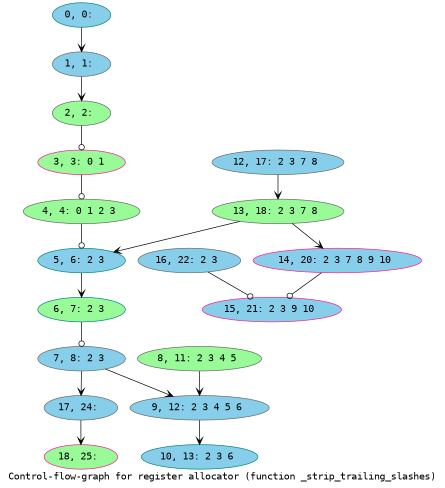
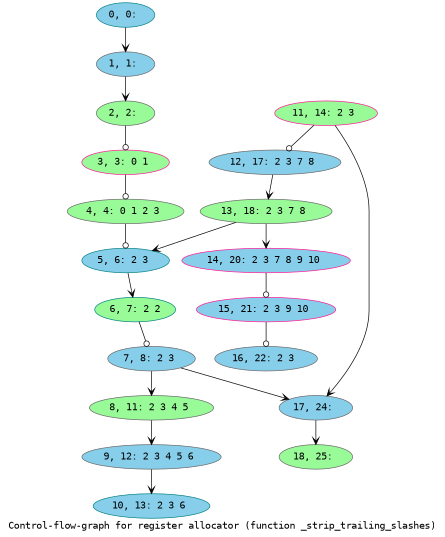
  digraph {
    fontname="DejaVu Sans Mono"
    label="Control-flow-graph for register allocator (function _strip_trailing_slashes)"
    node [color=gray40 fillcolor=skyblue fontname="DejaVu Sans Mono" style=filled]
    edge [arrowhead=vee fontname="DejaVu Sans Mono"]
    n1 [color=teal label="0, 0: "]
    n2 [label="1, 1: "]
    n3 [fillcolor=palegreen label="2, 2: "]
    n4 [color=deeppink fillcolor=palegreen label="3, 3: 0 1 "]
    n5 [fillcolor=palegreen label="4, 4: 0 1 2 3 "]
    n6 [color=teal label="5, 6: 2 3 "]
-   n7 [color=teal fillcolor=palegreen label="6, 7: 2 3 "]
+   n7 [color=teal fillcolor=palegreen label="6, 7: 2 2"]
    n8 [label="7, 8: 2 3 "]
    n9 [fillcolor=palegreen label="8, 11: 2 3 4 5 "]
    n10 [label="17, 24: "]
    n11 [label="9, 12: 2 3 4 5 6 "]
-   n12 [color=deeppink fillcolor=palegreen label="18, 25: "]
+   n12 [fillcolor=palegreen label="18, 25: "]
    n13 [color=teal label="10, 13: 2 3 6 "]
+   n14 [color=deeppink fillcolor=palegreen label="11, 14: 2 3 "]
    n15 [label="12, 17: 2 3 7 8 "]
    n16 [fillcolor=palegreen label="13, 18: 2 3 7 8 "]
    n17 [color=deeppink label="14, 20: 2 3 7 8 9 10 "]
    n18 [color=deeppink label="15, 21: 2 3 9 10 "]
    n19 [label="16, 22: 2 3 "]
    n1 -> n2
    n2 -> n3
    n3 -> n4 [arrowhead=odot]
    n4 -> n5 [arrowhead=odot]
    n5 -> n6 [arrowhead=odot]
    n6 -> n7
    n7 -> n8 [arrowhead=odot]
-   n8 -> n11
+   n8 -> n9
    n8 -> n10
    n9 -> n11
    n10 -> n12
    n11 -> n13
+   n14 -> n10
+   n14 -> n15 [arrowhead=odot]
    n15 -> n16
    n16 -> n6
    n16 -> n17
    n17 -> n18 [arrowhead=odot]
-   n19 -> n18 [arrowhead=odot]
+   n18 -> n19 [arrowhead=odot]
  }
